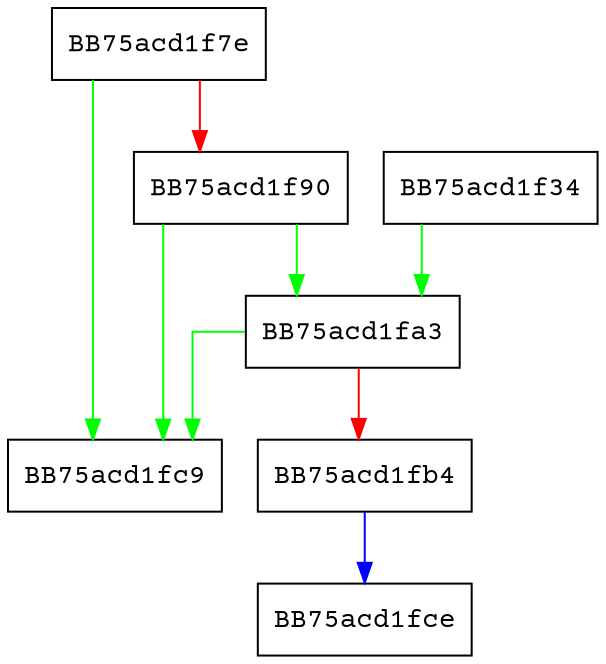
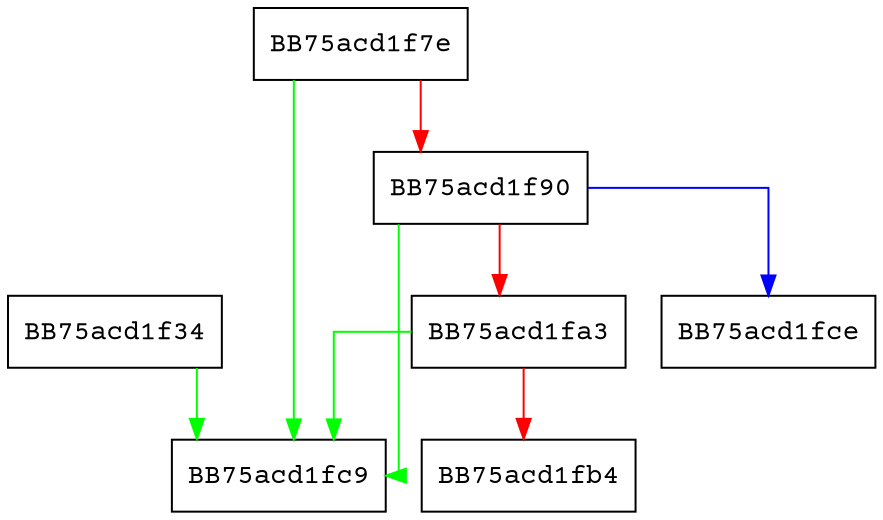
  digraph {
    fontname="Courier Prime"
    splines=ortho
    node [fontname="Courier Prime" shape=box]
    edge [color=green fontname="Courier Prime"]
    BB75acd1f34
    BB75acd1fc9
    BB75acd1f7e
    BB75acd1f90
    n5 [label=BB75acd1fa3]
    BB75acd1fb4
    BB75acd1fce
-   BB75acd1f34 -> n5
+   BB75acd1f34 -> BB75acd1fc9
    BB75acd1f7e -> BB75acd1fc9
    BB75acd1f7e -> BB75acd1f90 [color=red]
    BB75acd1f90 -> BB75acd1fc9
-   BB75acd1f90 -> n5
+   BB75acd1f90 -> n5 [color=red]
    n5 -> BB75acd1fc9
    n5 -> BB75acd1fb4 [color=red]
-   BB75acd1fb4 -> BB75acd1fce [color=blue]
+   BB75acd1f90 -> BB75acd1fce [color=blue]
  }
